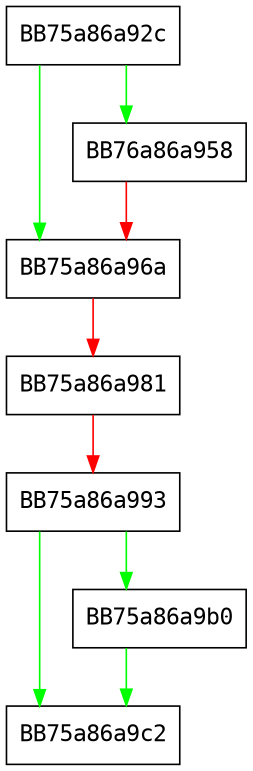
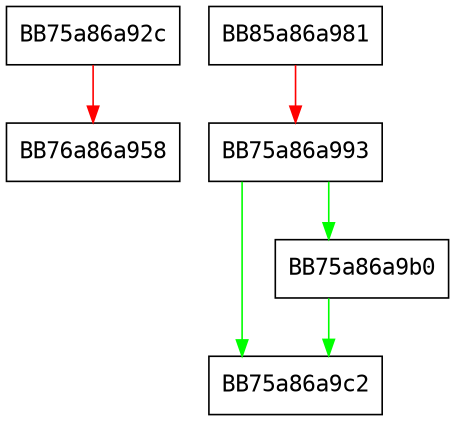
  digraph {
    fontname="DejaVu Sans Mono"
    splines=ortho
    node [fontname="DejaVu Sans Mono" shape=box]
    edge [color=green fontname="DejaVu Sans Mono"]
    BB75a86a92c
-   BB75a86a96a
    n3 [label=BB76a86a958]
-   BB75a86a981
+   BB75a86a981 [label=BB85a86a981]
    BB75a86a993
    BB75a86a9c2
    BB75a86a9b0
-   BB75a86a92c -> BB75a86a96a
-   BB75a86a92c -> n3
-   BB75a86a96a -> BB75a86a981 [color=red]
-   n3 -> BB75a86a96a [color=red]
+   BB75a86a92c -> n3 [color=red]
    BB75a86a981 -> BB75a86a993 [color=red]
    BB75a86a993 -> BB75a86a9c2
    BB75a86a993 -> BB75a86a9b0
    BB75a86a9b0 -> BB75a86a9c2
  }
